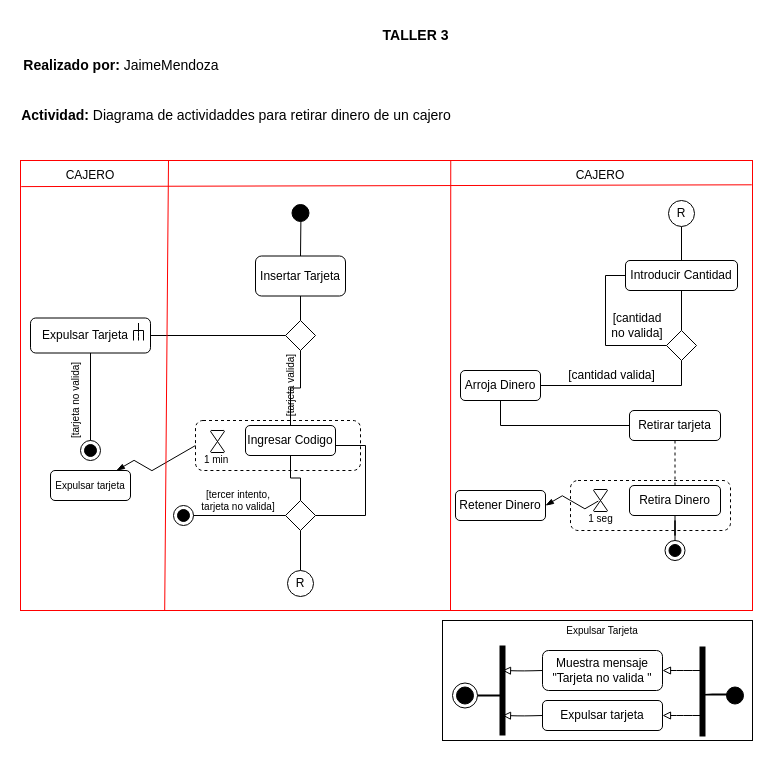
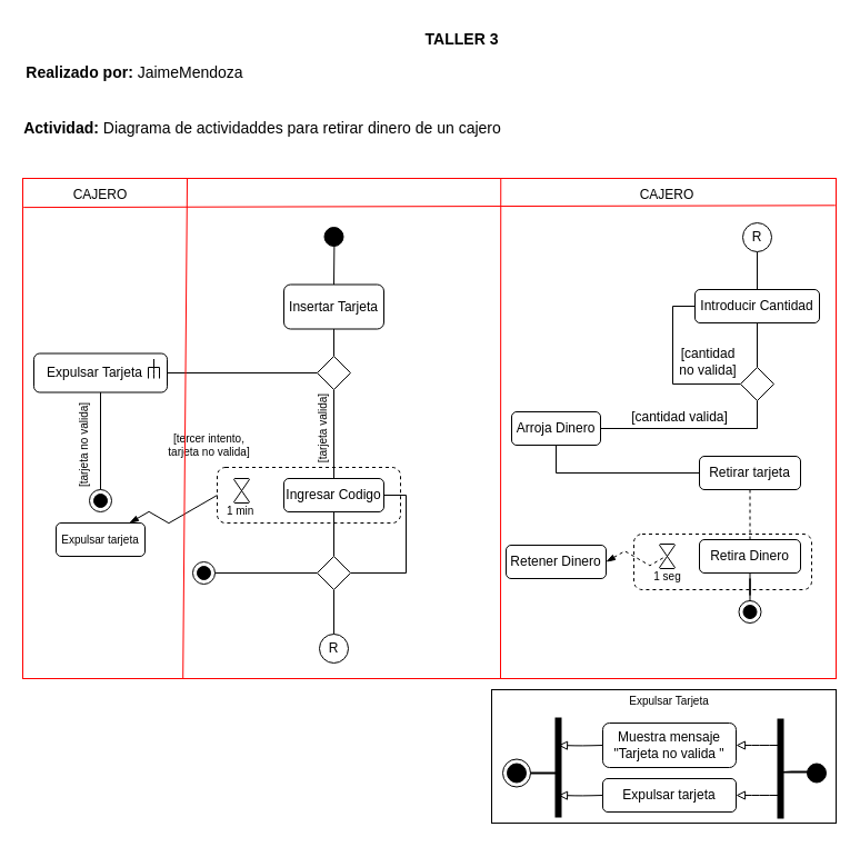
  <mxCell id="0" />
  <mxCell id="1" parent="0" />
  <mxCell id="2" value="" style="rounded=0;whiteSpace=wrap;html=1;shadow=0;strokeWidth=1;fontSize=12;fillColor=none;strokeColor=#FF0000;" vertex="1" parent="1"><mxGeometry x="20" y="160" width="732" height="450" as="geometry" /></mxCell>
  <mxCell id="3" value="" style="rounded=1;whiteSpace=wrap;html=1;shadow=0;strokeColor=#000000;strokeWidth=1;fontSize=12;dashed=1;" vertex="1" parent="1"><mxGeometry x="570" y="480" width="160" height="50" as="geometry" /></mxCell>
  <mxCell id="4" value="" style="rounded=1;whiteSpace=wrap;html=1;shadow=0;strokeColor=#000000;strokeWidth=1;fontSize=10;dashed=1;" vertex="1" parent="1"><mxGeometry x="195" y="420" width="165" height="50" as="geometry" /></mxCell>
  <mxCell id="5" value="Insertar Tarjeta" style="rounded=1;whiteSpace=wrap;html=1;" vertex="1" parent="1"><mxGeometry x="255" y="255.5" width="90" height="40" as="geometry" /></mxCell>
  <mxCell id="6" style="edgeStyle=orthogonalEdgeStyle;rounded=0;orthogonalLoop=1;jettySize=auto;html=1;endArrow=none;endFill=0;" edge="1" parent="1" source="7" target="5"><mxGeometry relative="1" as="geometry" /></mxCell>
  <mxCell id="7" value="" style="rhombus;whiteSpace=wrap;html=1;" vertex="1" parent="1"><mxGeometry x="285" y="320" width="30" height="30" as="geometry" /></mxCell>
  <mxCell id="8" style="edgeStyle=orthogonalEdgeStyle;rounded=0;orthogonalLoop=1;jettySize=auto;html=1;entryX=0.5;entryY=1;entryDx=0;entryDy=0;endArrow=none;endFill=0;startArrow=none;startFill=0;" edge="1" parent="1" source="9" target="7"><mxGeometry relative="1" as="geometry" /></mxCell>
- <mxCell id="9" value="Ingresar Codigo" style="rounded=1;whiteSpace=wrap;html=1;" vertex="1" parent="1"><mxGeometry x="245" y="425" width="90" height="30" as="geometry" /></mxCell>
+ <mxCell id="9" value="Ingresar Codigo" style="rounded=1;whiteSpace=wrap;html=1;" vertex="1" parent="1"><mxGeometry x="255" y="430" width="90" height="30" as="geometry" /></mxCell>
  <mxCell id="10" style="edgeStyle=orthogonalEdgeStyle;rounded=0;orthogonalLoop=1;jettySize=auto;html=1;entryX=0.5;entryY=1;entryDx=0;entryDy=0;endArrow=none;endFill=0;startArrow=none;startFill=0;" edge="1" parent="1" source="11" target="14"><mxGeometry relative="1" as="geometry" /></mxCell>
  <mxCell id="11" value="R" style="ellipse;whiteSpace=wrap;html=1;aspect=fixed;direction=south;" vertex="1" parent="1"><mxGeometry x="287" y="570" width="26" height="26" as="geometry" /></mxCell>
  <mxCell id="12" style="edgeStyle=orthogonalEdgeStyle;rounded=0;orthogonalLoop=1;jettySize=auto;html=1;endArrow=none;endFill=0;" edge="1" parent="1" source="14" target="9"><mxGeometry relative="1" as="geometry" /></mxCell>
  <mxCell id="13" style="rounded=0;sketch=0;orthogonalLoop=1;jettySize=auto;html=1;shadow=0;strokeWidth=1;fontSize=10;startArrow=none;startFill=0;endArrow=none;endFill=0;sourcePerimeterSpacing=0;targetPerimeterSpacing=0;edgeStyle=orthogonalEdgeStyle;exitX=1;exitY=0.5;exitDx=0;exitDy=0;" edge="1" parent="1" source="9" target="14"><mxGeometry relative="1" as="geometry"><mxPoint x="370" y="440" as="sourcePoint" /><Array as="points"><mxPoint x="365" y="445" /><mxPoint x="365" y="515" /></Array></mxGeometry></mxCell>
  <mxCell id="14" value="" style="rhombus;whiteSpace=wrap;html=1;" vertex="1" parent="1"><mxGeometry x="285" y="500" width="30" height="30" as="geometry" /></mxCell>
  <mxCell id="15" style="edgeStyle=orthogonalEdgeStyle;rounded=0;orthogonalLoop=1;jettySize=auto;html=1;entryX=0;entryY=0.5;entryDx=0;entryDy=0;endArrow=none;endFill=0;" edge="1" parent="1" source="16" target="14"><mxGeometry relative="1" as="geometry" /></mxCell>
  <mxCell id="16" value="" style="ellipse;html=1;shape=endState;fillColor=#000000;strokeColor=#000000;" vertex="1" parent="1"><mxGeometry x="173" y="505" width="20" height="20" as="geometry" /></mxCell>
  <mxCell id="17" style="edgeStyle=orthogonalEdgeStyle;rounded=1;sketch=0;orthogonalLoop=1;jettySize=auto;html=1;entryX=0;entryY=0.5;entryDx=0;entryDy=0;shadow=0;strokeWidth=1;fontSize=10;startArrow=none;startFill=0;endArrow=none;endFill=0;sourcePerimeterSpacing=0;targetPerimeterSpacing=0;" edge="1" parent="1" source="18" target="7"><mxGeometry relative="1" as="geometry" /></mxCell>
  <mxCell id="18" value="Expulsar Tarjeta&amp;nbsp; &amp;nbsp;" style="rounded=1;whiteSpace=wrap;html=1;strokeColor=#000000;" vertex="1" parent="1"><mxGeometry x="30" y="317.5" width="120" height="35" as="geometry" /></mxCell>
  <mxCell id="19" value="" style="strokeWidth=1;html=1;shape=mxgraph.flowchart.annotation_1;align=left;pointerEvents=1;strokeColor=#000000;rotation=90;sketch=0;shadow=0;" vertex="1" parent="1"><mxGeometry x="133" y="330" width="10" height="10" as="geometry" /></mxCell>
  <mxCell id="20" value="" style="endArrow=none;html=1;rounded=1;strokeWidth=1;exitX=1;exitY=0.5;exitDx=0;exitDy=0;exitPerimeter=0;sourcePerimeterSpacing=0;targetPerimeterSpacing=0;sketch=0;shadow=0;" edge="1" parent="1" source="19"><mxGeometry width="50" height="50" relative="1" as="geometry"><mxPoint x="58" y="362.5" as="sourcePoint" /><mxPoint x="138" y="322.5" as="targetPoint" /><Array as="points"><mxPoint x="138" y="332.5" /></Array></mxGeometry></mxCell>
  <mxCell id="21" value="" style="rounded=0;whiteSpace=wrap;html=1;shadow=0;strokeColor=#000000;strokeWidth=1;" vertex="1" parent="1"><mxGeometry x="442" y="620" width="310" height="120" as="geometry" /></mxCell>
  <mxCell id="22" style="edgeStyle=orthogonalEdgeStyle;rounded=1;sketch=0;orthogonalLoop=1;jettySize=auto;html=1;shadow=0;strokeWidth=1;endArrow=none;endFill=0;sourcePerimeterSpacing=0;targetPerimeterSpacing=0;startArrow=block;startFill=0;" edge="1" parent="1" target="24"><mxGeometry relative="1" as="geometry"><mxPoint x="502" y="670" as="sourcePoint" /></mxGeometry></mxCell>
  <mxCell id="23" style="edgeStyle=orthogonalEdgeStyle;rounded=1;sketch=0;orthogonalLoop=1;jettySize=auto;html=1;shadow=0;strokeWidth=1;startArrow=block;startFill=0;endArrow=none;endFill=0;sourcePerimeterSpacing=0;targetPerimeterSpacing=0;" edge="1" parent="1" source="24"><mxGeometry relative="1" as="geometry"><mxPoint x="702" y="670" as="targetPoint" /></mxGeometry></mxCell>
  <mxCell id="24" value="Muestra mensaje&lt;br&gt;&quot;Tarjeta no valida &quot;" style="rounded=1;whiteSpace=wrap;html=1;shadow=0;strokeColor=#000000;strokeWidth=1;" vertex="1" parent="1"><mxGeometry x="542" y="650" width="120" height="40" as="geometry" /></mxCell>
  <mxCell id="25" style="edgeStyle=orthogonalEdgeStyle;rounded=1;sketch=0;orthogonalLoop=1;jettySize=auto;html=1;shadow=0;strokeWidth=1;startArrow=block;startFill=0;endArrow=none;endFill=0;sourcePerimeterSpacing=0;targetPerimeterSpacing=0;" edge="1" parent="1" target="27"><mxGeometry relative="1" as="geometry"><mxPoint x="502" y="715" as="sourcePoint" /></mxGeometry></mxCell>
  <mxCell id="26" style="edgeStyle=orthogonalEdgeStyle;rounded=1;sketch=0;orthogonalLoop=1;jettySize=auto;html=1;shadow=0;strokeWidth=1;startArrow=block;startFill=0;endArrow=none;endFill=0;sourcePerimeterSpacing=0;targetPerimeterSpacing=0;" edge="1" parent="1" source="27"><mxGeometry relative="1" as="geometry"><mxPoint x="702" y="715" as="targetPoint" /></mxGeometry></mxCell>
  <mxCell id="27" value="Expulsar tarjeta" style="rounded=1;whiteSpace=wrap;html=1;shadow=0;strokeColor=#000000;strokeWidth=1;" vertex="1" parent="1"><mxGeometry x="542" y="700" width="120" height="30" as="geometry" /></mxCell>
  <mxCell id="28" value="" style="endArrow=none;html=1;rounded=1;shadow=0;sketch=0;strokeWidth=6;sourcePerimeterSpacing=0;targetPerimeterSpacing=0;" edge="1" parent="1"><mxGeometry width="50" height="50" relative="1" as="geometry"><mxPoint x="702" y="736" as="sourcePoint" /><mxPoint x="702" y="646" as="targetPoint" /></mxGeometry></mxCell>
  <mxCell id="29" value="" style="endArrow=none;html=1;rounded=1;shadow=0;sketch=0;strokeWidth=6;sourcePerimeterSpacing=0;targetPerimeterSpacing=0;" edge="1" parent="1"><mxGeometry width="50" height="50" relative="1" as="geometry"><mxPoint x="502" y="735" as="sourcePoint" /><mxPoint x="502" y="645" as="targetPoint" /></mxGeometry></mxCell>
  <mxCell id="30" style="edgeStyle=orthogonalEdgeStyle;rounded=1;sketch=0;orthogonalLoop=1;jettySize=auto;html=1;shadow=0;strokeWidth=2;endArrow=none;endFill=0;sourcePerimeterSpacing=0;targetPerimeterSpacing=0;" edge="1" parent="1" source="31"><mxGeometry relative="1" as="geometry"><mxPoint x="502" y="695" as="targetPoint" /></mxGeometry></mxCell>
  <mxCell id="31" value="" style="ellipse;html=1;shape=endState;fillColor=#000000;strokeColor=#000000;" vertex="1" parent="1"><mxGeometry x="452" y="682.5" width="25" height="25" as="geometry" /></mxCell>
  <mxCell id="32" style="edgeStyle=orthogonalEdgeStyle;rounded=1;sketch=0;orthogonalLoop=1;jettySize=auto;html=1;shadow=0;strokeWidth=2;endArrow=none;endFill=0;sourcePerimeterSpacing=0;targetPerimeterSpacing=0;exitX=0.208;exitY=0.46;exitDx=0;exitDy=0;exitPerimeter=0;" edge="1" parent="1" source="33"><mxGeometry relative="1" as="geometry"><mxPoint x="702" y="695" as="targetPoint" /></mxGeometry></mxCell>
  <mxCell id="33" value="" style="ellipse;html=1;shape=startState;fillColor=#000000;strokeColor=#000000;shadow=0;strokeWidth=1;" vertex="1" parent="1"><mxGeometry x="722" y="682.5" width="25" height="25" as="geometry" /></mxCell>
  <mxCell id="34" value="&lt;font style=&quot;font-size: 10px;&quot;&gt;Expulsar Tarjeta&lt;/font&gt;" style="text;html=1;strokeColor=none;fillColor=none;align=center;verticalAlign=middle;whiteSpace=wrap;rounded=0;shadow=0;strokeWidth=1;" vertex="1" parent="1"><mxGeometry x="547" y="620" width="110" height="20" as="geometry" /></mxCell>
  <mxCell id="35" value="[tarjeta no valida]" style="text;html=1;strokeColor=none;fillColor=none;align=center;verticalAlign=middle;whiteSpace=wrap;rounded=0;shadow=0;strokeWidth=1;fontSize=10;rotation=-90;" vertex="1" parent="1"><mxGeometry x="30" y="390" width="90" height="20" as="geometry" /></mxCell>
  <mxCell id="36" value="[tarjeta valida]" style="text;html=1;strokeColor=none;fillColor=none;align=center;verticalAlign=middle;whiteSpace=wrap;rounded=0;shadow=0;strokeWidth=1;fontSize=10;rotation=-90;" vertex="1" parent="1"><mxGeometry x="255" y="370" width="70" height="30" as="geometry" /></mxCell>
- <mxCell id="37" value="[tercer intento, tarjeta no valida]" style="text;html=1;strokeColor=none;fillColor=none;align=center;verticalAlign=middle;whiteSpace=wrap;rounded=0;shadow=0;strokeWidth=1;fontSize=10;" vertex="1" parent="1"><mxGeometry x="193" y="490" width="90" height="20" as="geometry" /></mxCell>
+ <mxCell id="37" value="[tercer intento, tarjeta no valida]" style="text;html=1;strokeColor=none;fillColor=none;align=center;verticalAlign=middle;whiteSpace=wrap;rounded=0;shadow=0;strokeWidth=1;fontSize=10;" vertex="1" parent="1"><mxGeometry x="143" y="390" width="90" height="20" as="geometry" /></mxCell>
  <mxCell id="38" value="1 min&amp;nbsp;" style="verticalLabelPosition=bottom;verticalAlign=top;html=1;shape=mxgraph.flowchart.collate;shadow=0;strokeColor=#000000;strokeWidth=1;fontSize=10;spacing=-3;" vertex="1" parent="1"><mxGeometry x="210" y="430" width="14" height="22" as="geometry" /></mxCell>
  <mxCell id="39" style="edgeStyle=orthogonalEdgeStyle;rounded=0;sketch=0;orthogonalLoop=1;jettySize=auto;html=1;entryX=0.5;entryY=1;entryDx=0;entryDy=0;shadow=0;strokeWidth=1;fontSize=10;startArrow=none;startFill=0;endArrow=none;endFill=0;sourcePerimeterSpacing=0;targetPerimeterSpacing=0;" edge="1" parent="1" source="40" target="18"><mxGeometry relative="1" as="geometry" /></mxCell>
  <mxCell id="40" value="" style="ellipse;html=1;shape=endState;fillColor=#000000;strokeColor=#000000;" vertex="1" parent="1"><mxGeometry x="80" y="440" width="20" height="20" as="geometry" /></mxCell>
  <mxCell id="41" style="edgeStyle=isometricEdgeStyle;rounded=0;sketch=0;orthogonalLoop=1;jettySize=auto;html=1;shadow=0;strokeWidth=1;fontSize=10;startArrow=blockThin;startFill=1;endArrow=none;endFill=0;sourcePerimeterSpacing=0;targetPerimeterSpacing=0;entryX=0;entryY=0.5;entryDx=0;entryDy=0;" edge="1" parent="1" source="42" target="4"><mxGeometry relative="1" as="geometry" /></mxCell>
  <mxCell id="42" value="Expulsar tarjeta" style="rounded=1;whiteSpace=wrap;html=1;shadow=0;strokeColor=#000000;strokeWidth=1;fontSize=10;" vertex="1" parent="1"><mxGeometry x="50" y="470" width="80" height="30" as="geometry" /></mxCell>
  <mxCell id="43" value="" style="ellipse;html=1;shape=startState;fillColor=#000000;strokeColor=#000000;shadow=0;strokeWidth=1;fontSize=10;" vertex="1" parent="1"><mxGeometry x="287.5" y="200" width="25" height="25" as="geometry" /></mxCell>
  <mxCell id="44" value="" style="rounded=0;sketch=0;orthogonalLoop=1;jettySize=auto;html=1;shadow=0;strokeColor=#000000;strokeWidth=1;fontSize=10;startArrow=none;startFill=0;endArrow=none;endFill=0;sourcePerimeterSpacing=0;exitX=0.5;exitY=0;exitDx=0;exitDy=0;entryX=0.515;entryY=0.829;entryDx=0;entryDy=0;entryPerimeter=0;" edge="1" parent="1" source="5" target="43"><mxGeometry relative="1" as="geometry"><mxPoint x="300" y="255.5" as="sourcePoint" /><mxPoint x="300" y="190" as="targetPoint" /></mxGeometry></mxCell>
  <mxCell id="45" style="edgeStyle=none;rounded=0;sketch=0;orthogonalLoop=1;jettySize=auto;html=1;shadow=0;strokeColor=#000000;strokeWidth=1;fontSize=12;startArrow=none;startFill=0;endArrow=none;endFill=0;sourcePerimeterSpacing=0;targetPerimeterSpacing=0;exitX=0.5;exitY=0;exitDx=0;exitDy=0;" edge="1" parent="1" source="47" target="46"><mxGeometry relative="1" as="geometry" /></mxCell>
  <mxCell id="46" value="R" style="ellipse;whiteSpace=wrap;html=1;aspect=fixed;direction=south;" vertex="1" parent="1"><mxGeometry x="668" y="200" width="26" height="26" as="geometry" /></mxCell>
  <mxCell id="47" value="Introducir Cantidad" style="rounded=1;whiteSpace=wrap;html=1;shadow=0;strokeColor=#000000;strokeWidth=1;fontSize=12;" vertex="1" parent="1"><mxGeometry x="625" y="260" width="112" height="30" as="geometry" /></mxCell>
  <mxCell id="48" style="edgeStyle=none;rounded=0;sketch=0;orthogonalLoop=1;jettySize=auto;html=1;entryX=0.5;entryY=1;entryDx=0;entryDy=0;shadow=0;strokeColor=#000000;strokeWidth=1;fontSize=12;startArrow=none;startFill=0;endArrow=none;endFill=0;sourcePerimeterSpacing=0;targetPerimeterSpacing=0;" edge="1" parent="1" source="50" target="47"><mxGeometry relative="1" as="geometry" /></mxCell>
  <mxCell id="49" style="edgeStyle=orthogonalEdgeStyle;rounded=0;sketch=0;orthogonalLoop=1;jettySize=auto;html=1;entryX=0;entryY=0.5;entryDx=0;entryDy=0;shadow=0;strokeColor=#000000;strokeWidth=1;fontSize=12;startArrow=none;startFill=0;endArrow=none;endFill=0;sourcePerimeterSpacing=0;targetPerimeterSpacing=0;" edge="1" parent="1" source="50" target="47"><mxGeometry relative="1" as="geometry"><Array as="points"><mxPoint x="605" y="345" /><mxPoint x="605" y="275" /></Array></mxGeometry></mxCell>
  <mxCell id="50" value="" style="rhombus;whiteSpace=wrap;html=1;" vertex="1" parent="1"><mxGeometry x="666" y="330" width="30" height="30" as="geometry" /></mxCell>
  <mxCell id="51" style="edgeStyle=orthogonalEdgeStyle;rounded=0;sketch=0;orthogonalLoop=1;jettySize=auto;html=1;entryX=0.5;entryY=1;entryDx=0;entryDy=0;shadow=0;strokeColor=#000000;strokeWidth=1;fontSize=12;startArrow=none;startFill=0;endArrow=none;endFill=0;sourcePerimeterSpacing=0;targetPerimeterSpacing=0;" edge="1" parent="1" source="53" target="50"><mxGeometry relative="1" as="geometry" /></mxCell>
  <mxCell id="52" style="edgeStyle=orthogonalEdgeStyle;rounded=0;sketch=0;orthogonalLoop=1;jettySize=auto;html=1;shadow=0;strokeColor=#000000;strokeWidth=1;fontSize=12;startArrow=none;startFill=0;endArrow=none;endFill=0;sourcePerimeterSpacing=0;targetPerimeterSpacing=0;entryX=0;entryY=0.75;entryDx=0;entryDy=0;" edge="1" parent="1" source="53" target="55"><mxGeometry relative="1" as="geometry"><mxPoint x="500" y="430" as="targetPoint" /><Array as="points"><mxPoint x="500" y="425" /><mxPoint x="629" y="425" /></Array></mxGeometry></mxCell>
  <mxCell id="53" value="Arroja Dinero" style="rounded=1;whiteSpace=wrap;html=1;shadow=0;strokeColor=#000000;strokeWidth=1;fontSize=12;" vertex="1" parent="1"><mxGeometry x="460" y="370" width="80" height="30" as="geometry" /></mxCell>
  <mxCell id="54" value="Retener Dinero" style="rounded=1;whiteSpace=wrap;html=1;shadow=0;strokeColor=#000000;strokeWidth=1;fontSize=12;" vertex="1" parent="1"><mxGeometry x="455" y="490" width="90" height="30" as="geometry" /></mxCell>
  <mxCell id="55" value="Retirar tarjeta" style="rounded=1;whiteSpace=wrap;html=1;shadow=0;strokeColor=#000000;strokeWidth=1;fontSize=12;" vertex="1" parent="1"><mxGeometry x="629" y="410" width="91" height="30" as="geometry" /></mxCell>
  <mxCell id="56" style="edgeStyle=orthogonalEdgeStyle;rounded=0;sketch=0;orthogonalLoop=1;jettySize=auto;html=1;entryX=0.5;entryY=1;entryDx=0;entryDy=0;shadow=0;strokeColor=#000000;strokeWidth=1;fontSize=12;startArrow=none;startFill=0;endArrow=none;endFill=0;sourcePerimeterSpacing=0;targetPerimeterSpacing=0;dashed=1;" edge="1" parent="1" source="57" target="55"><mxGeometry relative="1" as="geometry" /></mxCell>
  <mxCell id="57" value="Retira Dinero" style="rounded=1;whiteSpace=wrap;html=1;shadow=0;strokeColor=#000000;strokeWidth=1;fontSize=12;" vertex="1" parent="1"><mxGeometry x="629" y="485" width="91" height="30" as="geometry" /></mxCell>
  <mxCell id="58" style="edgeStyle=orthogonalEdgeStyle;rounded=0;sketch=0;orthogonalLoop=1;jettySize=auto;html=1;entryX=0.5;entryY=1;entryDx=0;entryDy=0;shadow=0;strokeColor=#000000;strokeWidth=1;fontSize=12;startArrow=none;startFill=0;endArrow=none;endFill=0;sourcePerimeterSpacing=0;targetPerimeterSpacing=0;" edge="1" parent="1" source="59" target="57"><mxGeometry relative="1" as="geometry" /></mxCell>
  <mxCell id="59" value="" style="ellipse;html=1;shape=endState;fillColor=#000000;strokeColor=#000000;" vertex="1" parent="1"><mxGeometry x="664.5" y="540" width="20" height="20" as="geometry" /></mxCell>
  <mxCell id="60" value="1 seg" style="verticalLabelPosition=bottom;verticalAlign=top;html=1;shape=mxgraph.flowchart.collate;shadow=0;strokeColor=#000000;strokeWidth=1;fontSize=10;spacing=-3;" vertex="1" parent="1"><mxGeometry x="593" y="489" width="14" height="22" as="geometry" /></mxCell>
- <mxCell id="61" value="" style="endArrow=none;html=1;rounded=0;shadow=0;sketch=0;strokeColor=#000000;strokeWidth=1;fontSize=12;sourcePerimeterSpacing=0;targetPerimeterSpacing=0;edgeStyle=isometricEdgeStyle;entryX=0.343;entryY=0.525;entryDx=0;entryDy=0;entryPerimeter=0;exitX=1;exitY=0.5;exitDx=0;exitDy=0;startArrow=blockThin;startFill=1;" edge="1" parent="1" source="54" target="60"><mxGeometry width="50" height="50" relative="1" as="geometry"><mxPoint x="560" y="530" as="sourcePoint" /><mxPoint x="500" y="560" as="targetPoint" /><Array as="points"><mxPoint x="570" y="500" /><mxPoint x="580" y="510" /><mxPoint x="580" y="510" /><mxPoint x="560" y="520" /></Array></mxGeometry></mxCell>
+ <mxCell id="61" value="" style="endArrow=none;html=1;rounded=0;shadow=0;sketch=0;strokeColor=#000000;strokeWidth=1;fontSize=12;sourcePerimeterSpacing=0;targetPerimeterSpacing=0;edgeStyle=isometricEdgeStyle;entryX=0.343;entryY=0.525;entryDx=0;entryDy=0;entryPerimeter=0;exitX=1;exitY=0.5;exitDx=0;exitDy=0;startArrow=blockThin;startFill=1;dashed=1;" edge="1" parent="1" source="54" target="60"><mxGeometry width="50" height="50" relative="1" as="geometry"><mxPoint x="560" y="530" as="sourcePoint" /><mxPoint x="500" y="560" as="targetPoint" /><Array as="points"><mxPoint x="570" y="500" /><mxPoint x="580" y="510" /><mxPoint x="580" y="510" /><mxPoint x="560" y="520" /></Array></mxGeometry></mxCell>
  <mxCell id="62" value="[cantidad valida]" style="text;html=1;strokeColor=none;fillColor=none;align=center;verticalAlign=middle;whiteSpace=wrap;rounded=0;shadow=0;dashed=1;strokeWidth=1;fontSize=12;" vertex="1" parent="1"><mxGeometry x="563" y="370" width="97" height="10" as="geometry" /></mxCell>
  <mxCell id="63" value="[cantidad no valida]" style="text;html=1;strokeColor=none;fillColor=none;align=center;verticalAlign=middle;whiteSpace=wrap;rounded=0;shadow=0;dashed=1;strokeWidth=1;fontSize=12;rotation=0;" vertex="1" parent="1"><mxGeometry x="607" y="320" width="60" height="10" as="geometry" /></mxCell>
  <mxCell id="64" value="" style="endArrow=none;html=1;rounded=0;shadow=0;sketch=0;strokeColor=#FF0000;strokeWidth=1;fontSize=12;sourcePerimeterSpacing=0;targetPerimeterSpacing=0;exitX=0.197;exitY=0.999;exitDx=0;exitDy=0;exitPerimeter=0;" edge="1" parent="1" source="2"><mxGeometry width="50" height="50" relative="1" as="geometry"><mxPoint x="172" y="610" as="sourcePoint" /><mxPoint x="168" y="160" as="targetPoint" /></mxGeometry></mxCell>
  <mxCell id="65" value="" style="endArrow=none;html=1;rounded=0;shadow=0;sketch=0;strokeColor=#FF0000;strokeWidth=1;fontSize=12;sourcePerimeterSpacing=0;targetPerimeterSpacing=0;exitX=0.197;exitY=0.999;exitDx=0;exitDy=0;exitPerimeter=0;" edge="1" parent="1"><mxGeometry width="50" height="50" relative="1" as="geometry"><mxPoint x="450" y="609.55" as="sourcePoint" /><mxPoint x="450.25" y="160" as="targetPoint" /></mxGeometry></mxCell>
  <mxCell id="66" value="" style="endArrow=none;html=1;rounded=0;shadow=0;sketch=0;strokeColor=#FF0000;strokeWidth=1;fontSize=12;sourcePerimeterSpacing=0;targetPerimeterSpacing=0;exitX=0.001;exitY=0.058;exitDx=0;exitDy=0;exitPerimeter=0;entryX=0.999;entryY=0.054;entryDx=0;entryDy=0;entryPerimeter=0;" edge="1" parent="1" source="2" target="2"><mxGeometry width="50" height="50" relative="1" as="geometry"><mxPoint x="213.8" y="-19.55" as="sourcePoint" /><mxPoint x="752" y="186" as="targetPoint" /></mxGeometry></mxCell>
  <mxCell id="67" value="CAJERO" style="text;html=1;strokeColor=none;fillColor=none;align=center;verticalAlign=middle;whiteSpace=wrap;rounded=0;" vertex="1" parent="1"><mxGeometry x="60" y="160" width="60" height="30" as="geometry" /></mxCell>
  <mxCell id="68" value="CAJERO" style="text;html=1;strokeColor=none;fillColor=none;align=center;verticalAlign=middle;whiteSpace=wrap;rounded=0;" vertex="1" parent="1"><mxGeometry x="570" y="160" width="60" height="30" as="geometry" /></mxCell>
  <mxCell id="69" value="&lt;b&gt;&lt;font style=&quot;font-size: 14px;&quot;&gt;TALLER 3&lt;/font&gt;&lt;/b&gt;" style="text;html=1;strokeColor=none;fillColor=none;align=center;verticalAlign=middle;whiteSpace=wrap;rounded=0;" vertex="1" parent="1"><mxGeometry x="379" y="20" width="73" height="30" as="geometry" /></mxCell>
  <mxCell id="70" value="&lt;b&gt;Realizado por:&lt;/b&gt; JaimeMendoza" style="text;html=1;strokeColor=none;fillColor=none;align=center;verticalAlign=middle;whiteSpace=wrap;rounded=0;fontSize=14;" vertex="1" parent="1"><mxGeometry x="20" y="50" width="202" height="30" as="geometry" /></mxCell>
  <mxCell id="71" value="&lt;b&gt;Actividad:&lt;/b&gt;&amp;nbsp;Diagrama de actividaddes para retirar dinero de un cajero" style="text;html=1;strokeColor=none;fillColor=none;align=center;verticalAlign=middle;whiteSpace=wrap;rounded=0;fontSize=14;" vertex="1" parent="1"><mxGeometry x="20" y="100" width="432" height="30" as="geometry" /></mxCell>
